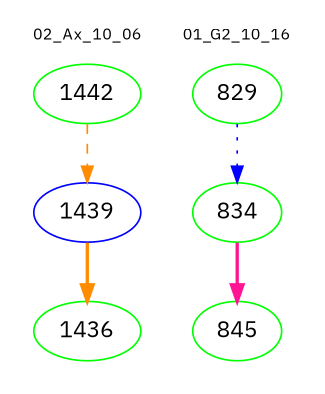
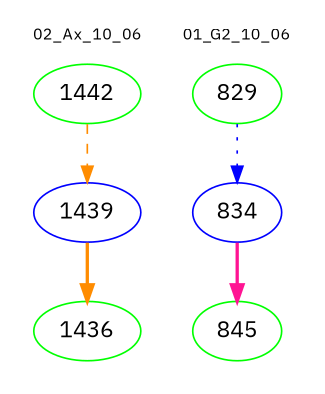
  digraph {
    fontname="IBM Plex Sans"
    node [color=green fontname="IBM Plex Sans"]
    edge [color=darkorange fontname="IBM Plex Sans" style=bold]
    n1 [label=1442]
    n2 [color=blue label=1439]
    n3 [label=1436]
    n4 [label=829]
-   n5 [label=834]
+   n5 [color=blue label=834]
    n6 [label=845]
    subgraph cluster_1 {
      color=white
      fontsize=10
      label="02_Ax_10_06"
      n1
      n2
      n3
    }
    subgraph cluster_2 {
      color=white
      fontsize=10
-     label="01_G2_10_16"
+     label="01_G2_10_06"
      n4
      n5
      n6
    }
    n1 -> n2 [style=dashed]
    n2 -> n3
    n4 -> n5 [color=blue style=dotted]
    n5 -> n6 [color=deeppink]
  }
